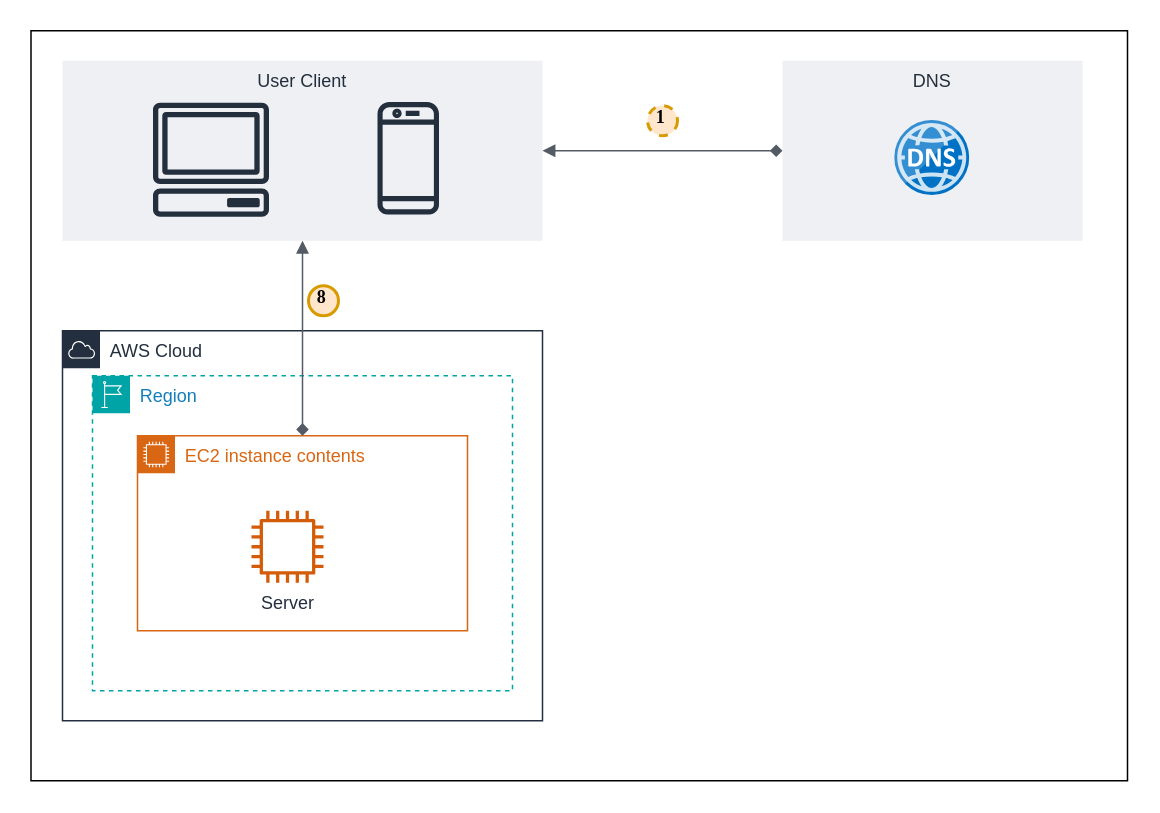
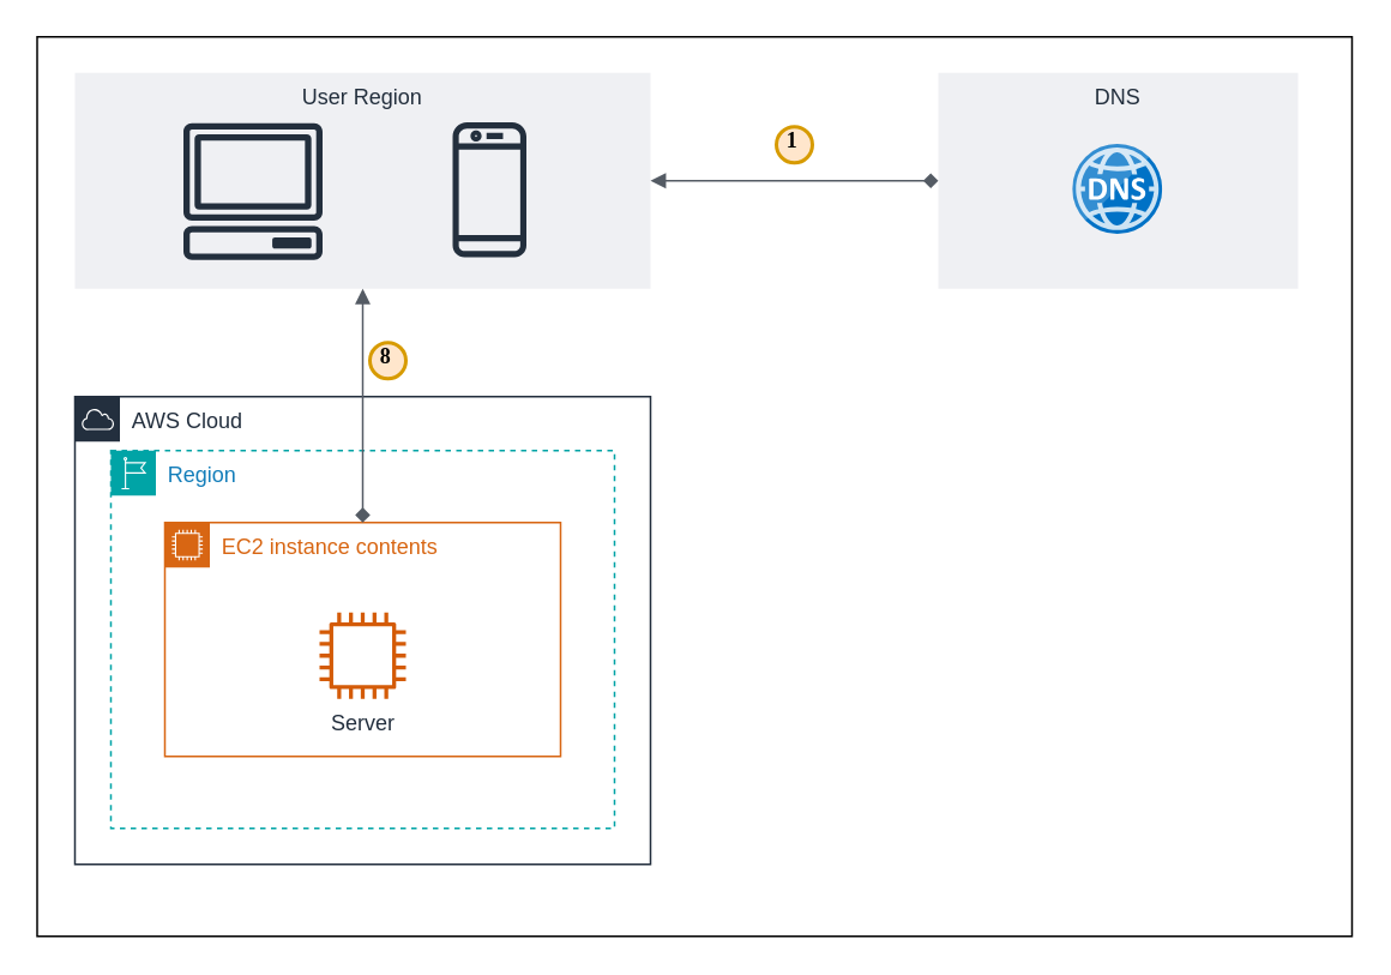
  <mxCell id="0" />
  <mxCell id="1" parent="0" />
- <mxCell id="2" value="User Client" style="fillColor=#EFF0F3;strokeColor=none;dashed=0;verticalAlign=top;fontStyle=0;fontColor=#232F3D;whiteSpace=wrap;html=1;" parent="1" vertex="1"><mxGeometry x="41" y="40" width="320" height="120" as="geometry" /></mxCell>
+ <mxCell id="2" value="User Region" style="fillColor=#EFF0F3;strokeColor=none;dashed=0;verticalAlign=top;fontStyle=0;fontColor=#232F3D;whiteSpace=wrap;html=1;" parent="1" vertex="1"><mxGeometry x="41" y="40" width="320" height="120" as="geometry" /></mxCell>
  <mxCell id="3" value="DNS" style="fillColor=#EFF0F3;strokeColor=none;dashed=0;verticalAlign=top;fontStyle=0;fontColor=#232F3D;whiteSpace=wrap;html=1;" parent="1" vertex="1"><mxGeometry x="521" y="40" width="200" height="120" as="geometry" /></mxCell>
  <mxCell id="4" value="" style="image;sketch=0;aspect=fixed;html=1;points=[];align=center;fontSize=12;image=img/lib/mscae/DNS.svg;" parent="1" vertex="1"><mxGeometry x="596" y="80" width="50" height="50" as="geometry" /></mxCell>
  <mxCell id="5" value="" style="sketch=0;outlineConnect=0;fontColor=#232F3E;gradientColor=none;fillColor=#232F3D;strokeColor=none;dashed=0;verticalLabelPosition=bottom;verticalAlign=top;align=center;html=1;fontSize=12;fontStyle=0;aspect=fixed;pointerEvents=1;shape=mxgraph.aws4.mobile_client;" parent="1" vertex="1"><mxGeometry x="251" y="66" width="41" height="78" as="geometry" /></mxCell>
  <mxCell id="6" value="" style="sketch=0;outlineConnect=0;fontColor=#232F3E;gradientColor=none;fillColor=#232F3D;strokeColor=none;dashed=0;verticalLabelPosition=bottom;verticalAlign=top;align=center;html=1;fontSize=12;fontStyle=0;aspect=fixed;pointerEvents=1;shape=mxgraph.aws4.client;" parent="1" vertex="1"><mxGeometry x="101" y="68" width="78" height="76" as="geometry" /></mxCell>
  <mxCell id="7" value="AWS Cloud" style="points=[[0,0],[0.25,0],[0.5,0],[0.75,0],[1,0],[1,0.25],[1,0.5],[1,0.75],[1,1],[0.75,1],[0.5,1],[0.25,1],[0,1],[0,0.75],[0,0.5],[0,0.25]];outlineConnect=0;gradientColor=none;html=1;whiteSpace=wrap;fontSize=12;fontStyle=0;container=1;pointerEvents=0;collapsible=0;recursiveResize=0;shape=mxgraph.aws4.group;grIcon=mxgraph.aws4.group_aws_cloud;strokeColor=#232F3E;fillColor=none;verticalAlign=top;align=left;spacingLeft=30;fontColor=#232F3E;dashed=0;" parent="1" vertex="1"><mxGeometry x="41" y="220" width="320" height="260" as="geometry" /></mxCell>
  <mxCell id="8" value="Region" style="points=[[0,0],[0.25,0],[0.5,0],[0.75,0],[1,0],[1,0.25],[1,0.5],[1,0.75],[1,1],[0.75,1],[0.5,1],[0.25,1],[0,1],[0,0.75],[0,0.5],[0,0.25]];outlineConnect=0;gradientColor=none;html=1;whiteSpace=wrap;fontSize=12;fontStyle=0;container=1;pointerEvents=0;collapsible=0;recursiveResize=0;shape=mxgraph.aws4.group;grIcon=mxgraph.aws4.group_region;strokeColor=#00A4A6;fillColor=none;verticalAlign=top;align=left;spacingLeft=30;fontColor=#147EBA;dashed=1;" parent="7" vertex="1"><mxGeometry x="20" y="30" width="280" height="210" as="geometry" /></mxCell>
  <mxCell id="9" value="EC2 instance contents" style="points=[[0,0],[0.25,0],[0.5,0],[0.75,0],[1,0],[1,0.25],[1,0.5],[1,0.75],[1,1],[0.75,1],[0.5,1],[0.25,1],[0,1],[0,0.75],[0,0.5],[0,0.25]];outlineConnect=0;gradientColor=none;html=1;whiteSpace=wrap;fontSize=12;fontStyle=0;container=1;pointerEvents=0;collapsible=0;recursiveResize=0;shape=mxgraph.aws4.group;grIcon=mxgraph.aws4.group_ec2_instance_contents;strokeColor=#D86613;fillColor=none;verticalAlign=top;align=left;spacingLeft=30;fontColor=#D86613;dashed=0;" parent="8" vertex="1"><mxGeometry x="30" y="40" width="220" height="130" as="geometry" /></mxCell>
- <mxCell id="10" value="Server" style="sketch=0;outlineConnect=0;fontColor=#232F3E;gradientColor=none;fillColor=#D45B07;strokeColor=none;dashed=0;verticalLabelPosition=bottom;verticalAlign=top;align=center;html=1;fontSize=12;fontStyle=0;aspect=fixed;pointerEvents=1;shape=mxgraph.aws4.instance2;" parent="9" vertex="1"><mxGeometry x="76" y="50" width="48" height="48" as="geometry" /></mxCell>
+ <mxCell id="10" value="Server" style="sketch=0;outlineConnect=0;fontColor=#232F3E;gradientColor=none;fillColor=#D45B07;strokeColor=none;dashed=0;verticalLabelPosition=bottom;verticalAlign=top;align=center;html=1;fontSize=12;fontStyle=0;aspect=fixed;pointerEvents=1;shape=mxgraph.aws4.instance2;" parent="9" vertex="1"><mxGeometry x="86" y="50" width="48" height="48" as="geometry" /></mxCell>
  <mxCell id="11" value="" style="edgeStyle=orthogonalEdgeStyle;html=1;endArrow=diamond;elbow=vertical;startArrow=block;startFill=1;endFill=1;strokeColor=#545B64;rounded=0;exitX=1;exitY=0.5;exitDx=0;exitDy=0;entryX=0;entryY=0.5;entryDx=0;entryDy=0;" parent="1" source="2" target="3" edge="1"><mxGeometry width="100" relative="1" as="geometry"><mxPoint x="501" y="220" as="sourcePoint" /><mxPoint x="601" y="220" as="targetPoint" /></mxGeometry></mxCell>
  <mxCell id="12" value="" style="edgeStyle=orthogonalEdgeStyle;html=1;endArrow=diamond;elbow=vertical;startArrow=block;startFill=1;endFill=1;strokeColor=#545B64;rounded=0;exitX=0.5;exitY=1;exitDx=0;exitDy=0;entryX=0.5;entryY=0;entryDx=0;entryDy=0;" parent="1" source="2" target="9" edge="1"><mxGeometry width="100" relative="1" as="geometry"><mxPoint x="471" y="270" as="sourcePoint" /><mxPoint x="571" y="270" as="targetPoint" /></mxGeometry></mxCell>
- <mxCell id="13" value="1" style="ellipse;whiteSpace=wrap;html=1;aspect=fixed;strokeWidth=2;fontFamily=Tahoma;spacingBottom=4;spacingRight=2;strokeColor=#d79b00;fillColor=#ffe6cc;fontStyle=1;dashed=1;" parent="1" vertex="1"><mxGeometry x="431" y="70" width="20" height="20" as="geometry" /></mxCell>
+ <mxCell id="13" value="1" style="ellipse;whiteSpace=wrap;html=1;aspect=fixed;strokeWidth=2;fontFamily=Tahoma;spacingBottom=4;spacingRight=2;strokeColor=#d79b00;fillColor=#ffe6cc;fontStyle=1" parent="1" vertex="1"><mxGeometry x="431" y="70" width="20" height="20" as="geometry" /></mxCell>
  <mxCell id="14" value="8" style="ellipse;whiteSpace=wrap;html=1;aspect=fixed;strokeWidth=2;fontFamily=Tahoma;spacingBottom=4;spacingRight=2;strokeColor=#d79b00;fillColor=#ffe6cc;fontStyle=1" parent="1" vertex="1"><mxGeometry x="205" y="190" width="20" height="20" as="geometry" /></mxCell>
  <mxCell id="15" value="" style="rounded=0;whiteSpace=wrap;html=1;fillColor=none;" vertex="1" parent="1"><mxGeometry x="20" y="20" width="731" height="500" as="geometry" /></mxCell>
